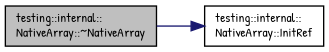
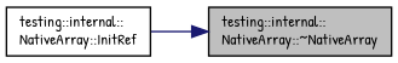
  digraph {
    rankdir=LR
    fontname="Patrick Hand"
    node [color=black fontname="Patrick Hand" fontsize=10 shape=record]
    n1 [fillcolor=grey75 fontcolor=black height=0.2 label="testing::internal::\lNativeArray::~NativeArray" style=filled width=0.4]
    n2 [height=0.2 label="testing::internal::\lNativeArray::InitRef" width=0.4]
-   n1 -> n2 [color=midnightblue fontname="Patrick Hand" fontsize=10 labelfontname=Helvetica labelfontsize=10 style=solid]
+   n2 -> n1 [color=midnightblue fontname="Patrick Hand" fontsize=10 labelfontname=Helvetica labelfontsize=10 style=solid]
  }
